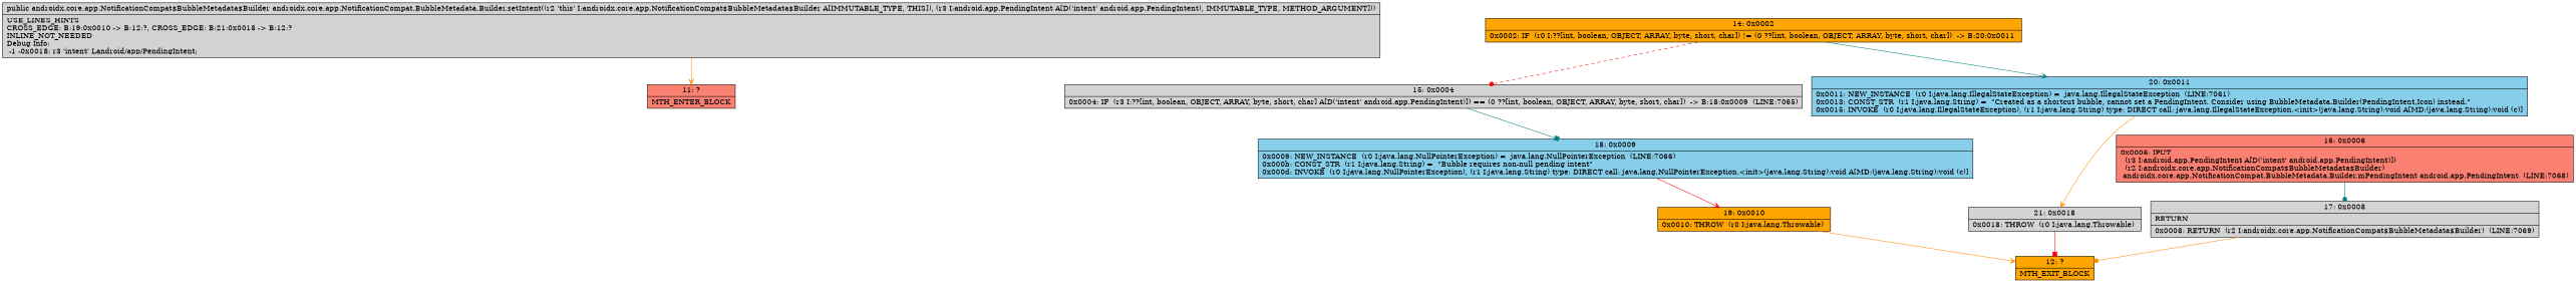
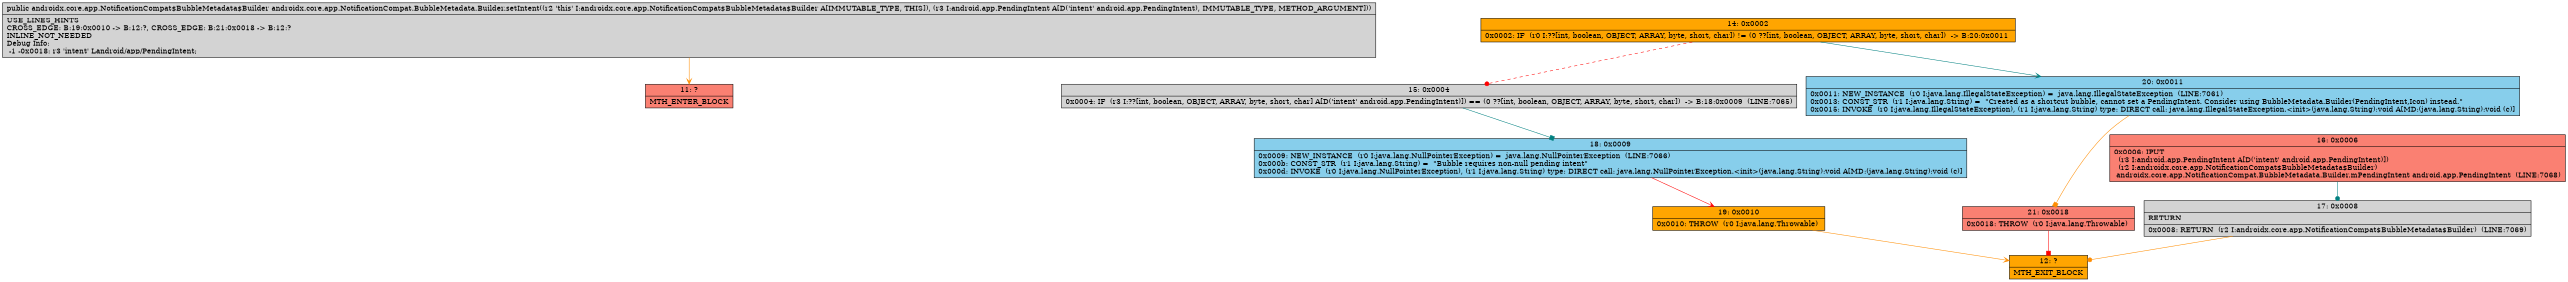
  digraph {
    node [fillcolor=salmon shape=record style=filled]
    edge [arrowhead=vee color=darkorange]
    n1 [label="{11\:\ ?|MTH_ENTER_BLOCK\l}"]
    n2 [fillcolor=orange label="{14\:\ 0x0002|0x0002: IF  (r0 I:??[int, boolean, OBJECT, ARRAY, byte, short, char]) != (0 ??[int, boolean, OBJECT, ARRAY, byte, short, char])  \-\> B:20:0x0011 \l}"]
    n3 [fillcolor=lightgrey label="{15\:\ 0x0004|0x0004: IF  (r3 I:??[int, boolean, OBJECT, ARRAY, byte, short, char] A[D('intent' android.app.PendingIntent)]) == (0 ??[int, boolean, OBJECT, ARRAY, byte, short, char])  \-\> B:18:0x0009  (LINE:7065)\l}"]
    n4 [fillcolor=skyblue label="{20\:\ 0x0011|0x0011: NEW_INSTANCE  (r0 I:java.lang.IllegalStateException) =  java.lang.IllegalStateException  (LINE:7061)\l0x0013: CONST_STR  (r1 I:java.lang.String) =  \"Created as a shortcut bubble, cannot set a PendingIntent. Consider using BubbleMetadata.Builder(PendingIntent,Icon) instead.\" \l0x0015: INVOKE  (r0 I:java.lang.IllegalStateException), (r1 I:java.lang.String) type: DIRECT call: java.lang.IllegalStateException.\<init\>(java.lang.String):void A[MD:(java.lang.String):void (c)]\l}"]
    n5 [fillcolor=skyblue label="{18\:\ 0x0009|0x0009: NEW_INSTANCE  (r0 I:java.lang.NullPointerException) =  java.lang.NullPointerException  (LINE:7066)\l0x000b: CONST_STR  (r1 I:java.lang.String) =  \"Bubble requires non\-null pending intent\" \l0x000d: INVOKE  (r0 I:java.lang.NullPointerException), (r1 I:java.lang.String) type: DIRECT call: java.lang.NullPointerException.\<init\>(java.lang.String):void A[MD:(java.lang.String):void (c)]\l}"]
-   n6 [fillcolor=lightgrey label="{21\:\ 0x0018|0x0018: THROW  (r0 I:java.lang.Throwable) \l}"]
+   n6 [label="{21\:\ 0x0018|0x0018: THROW  (r0 I:java.lang.Throwable) \l}"]
    n7 [label="{16\:\ 0x0006|0x0006: IPUT  \l  (r3 I:android.app.PendingIntent A[D('intent' android.app.PendingIntent)])\l  (r2 I:androidx.core.app.NotificationCompat$BubbleMetadata$Builder)\l androidx.core.app.NotificationCompat.BubbleMetadata.Builder.mPendingIntent android.app.PendingIntent  (LINE:7068)\l}"]
    n8 [fillcolor=lightgrey label="{17\:\ 0x0008|RETURN\l|0x0008: RETURN  (r2 I:androidx.core.app.NotificationCompat$BubbleMetadata$Builder)  (LINE:7069)\l}"]
    n9 [fillcolor=orange label="{19\:\ 0x0010|0x0010: THROW  (r0 I:java.lang.Throwable) \l}"]
    n10 [fillcolor=orange label="{12\:\ ?|MTH_EXIT_BLOCK\l}"]
    n11 [fillcolor=lightgrey label="{public androidx.core.app.NotificationCompat$BubbleMetadata$Builder androidx.core.app.NotificationCompat.BubbleMetadata.Builder.setIntent((r2 'this' I:androidx.core.app.NotificationCompat$BubbleMetadata$Builder A[IMMUTABLE_TYPE, THIS]), (r3 I:android.app.PendingIntent A[D('intent' android.app.PendingIntent), IMMUTABLE_TYPE, METHOD_ARGUMENT]))  | USE_LINES_HINTS\lCROSS_EDGE: B:19:0x0010 \-\> B:12:?, CROSS_EDGE: B:21:0x0018 \-\> B:12:?\lINLINE_NOT_NEEDED\lDebug Info:\l  \-1 \-0x0018: r3 'intent' Landroid\/app\/PendingIntent;\l}"]
    n2 -> n3 [arrowhead=dot color=red style=dashed]
    n2 -> n4 [color=teal]
    n3 -> n5 [arrowhead=box color=teal]
-   n4 -> n6
+   n4 -> n6 [arrowhead=box]
    n5 -> n9 [color=red]
    n6 -> n10 [arrowhead=box color=red]
    n7 -> n8 [arrowhead=dot color=teal]
    n8 -> n10 [arrowhead=dot]
    n9 -> n10
    n11 -> n1
  }
